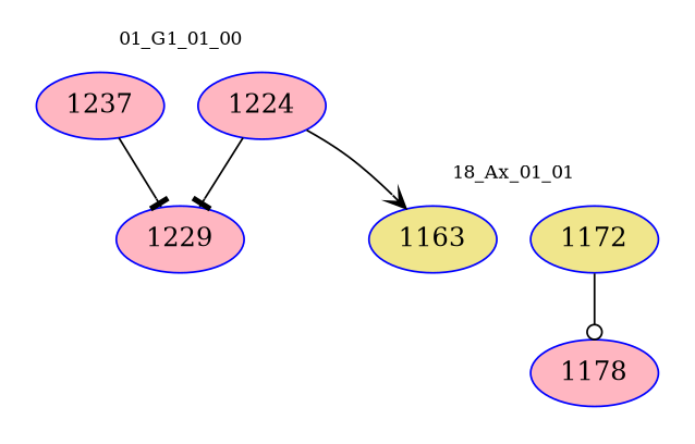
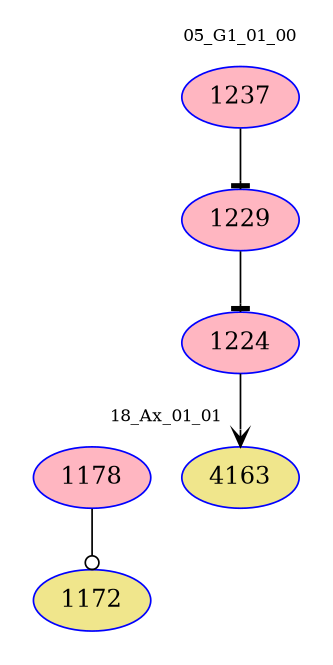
  digraph {
    node [color=blue fillcolor=lightpink style=filled]
    edge [arrowhead=tee color=black]
    n1 [fillcolor=khaki label=1172]
-   n2 [fillcolor=khaki label=1163]
+   n2 [fillcolor=khaki label=4163]
    n3 [label=1178]
    n4 [label=1229]
    n5 [label=1224]
    n6 [label=1237]
    subgraph cluster_1 {
      color=white
      fontsize=10
      label="18_Ax_01_01"
      n1
      n2
      n3
    }
    subgraph cluster_2 {
      color=white
      fontsize=10
-     label="01_G1_01_00"
+     label="05_G1_01_00"
      n4
      n5
      n6
    }
-   n1 -> n3 [arrowhead=odot]
-   n5 -> n4
+   n3 -> n1 [arrowhead=odot]
+   n4 -> n5
    n5 -> n2 [arrowhead=vee]
    n6 -> n4
  }
